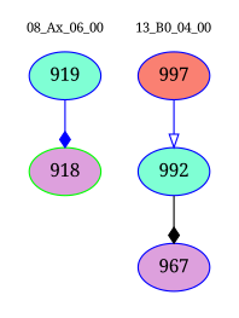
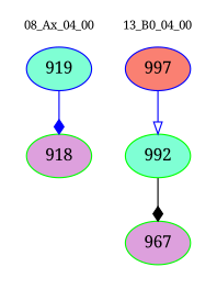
  digraph {
    fontname="Noto Serif"
    node [color=blue fillcolor=aquamarine fontname="Noto Serif" style=filled]
    edge [arrowhead=diamond color=blue fontname="Noto Serif"]
    n1 [label=919]
    n2 [color=green fillcolor=plum label=918]
    n3 [fillcolor=salmon label=997]
-   n4 [fillcolor=plum label=967]
-   n5 [label=992]
+   n4 [color=green fillcolor=plum label=967]
+   n5 [color=green label=992]
    subgraph cluster_1 {
      color=white
      fontsize=10
-     label="08_Ax_06_00"
+     label="08_Ax_04_00"
      n1
      n2
    }
    subgraph cluster_2 {
      color=white
      fontsize=10
      label="13_B0_04_00"
      n3
      n4
      n5
    }
    n1 -> n2
    n3 -> n5 [arrowhead=onormal]
    n5 -> n4 [color=black]
  }
